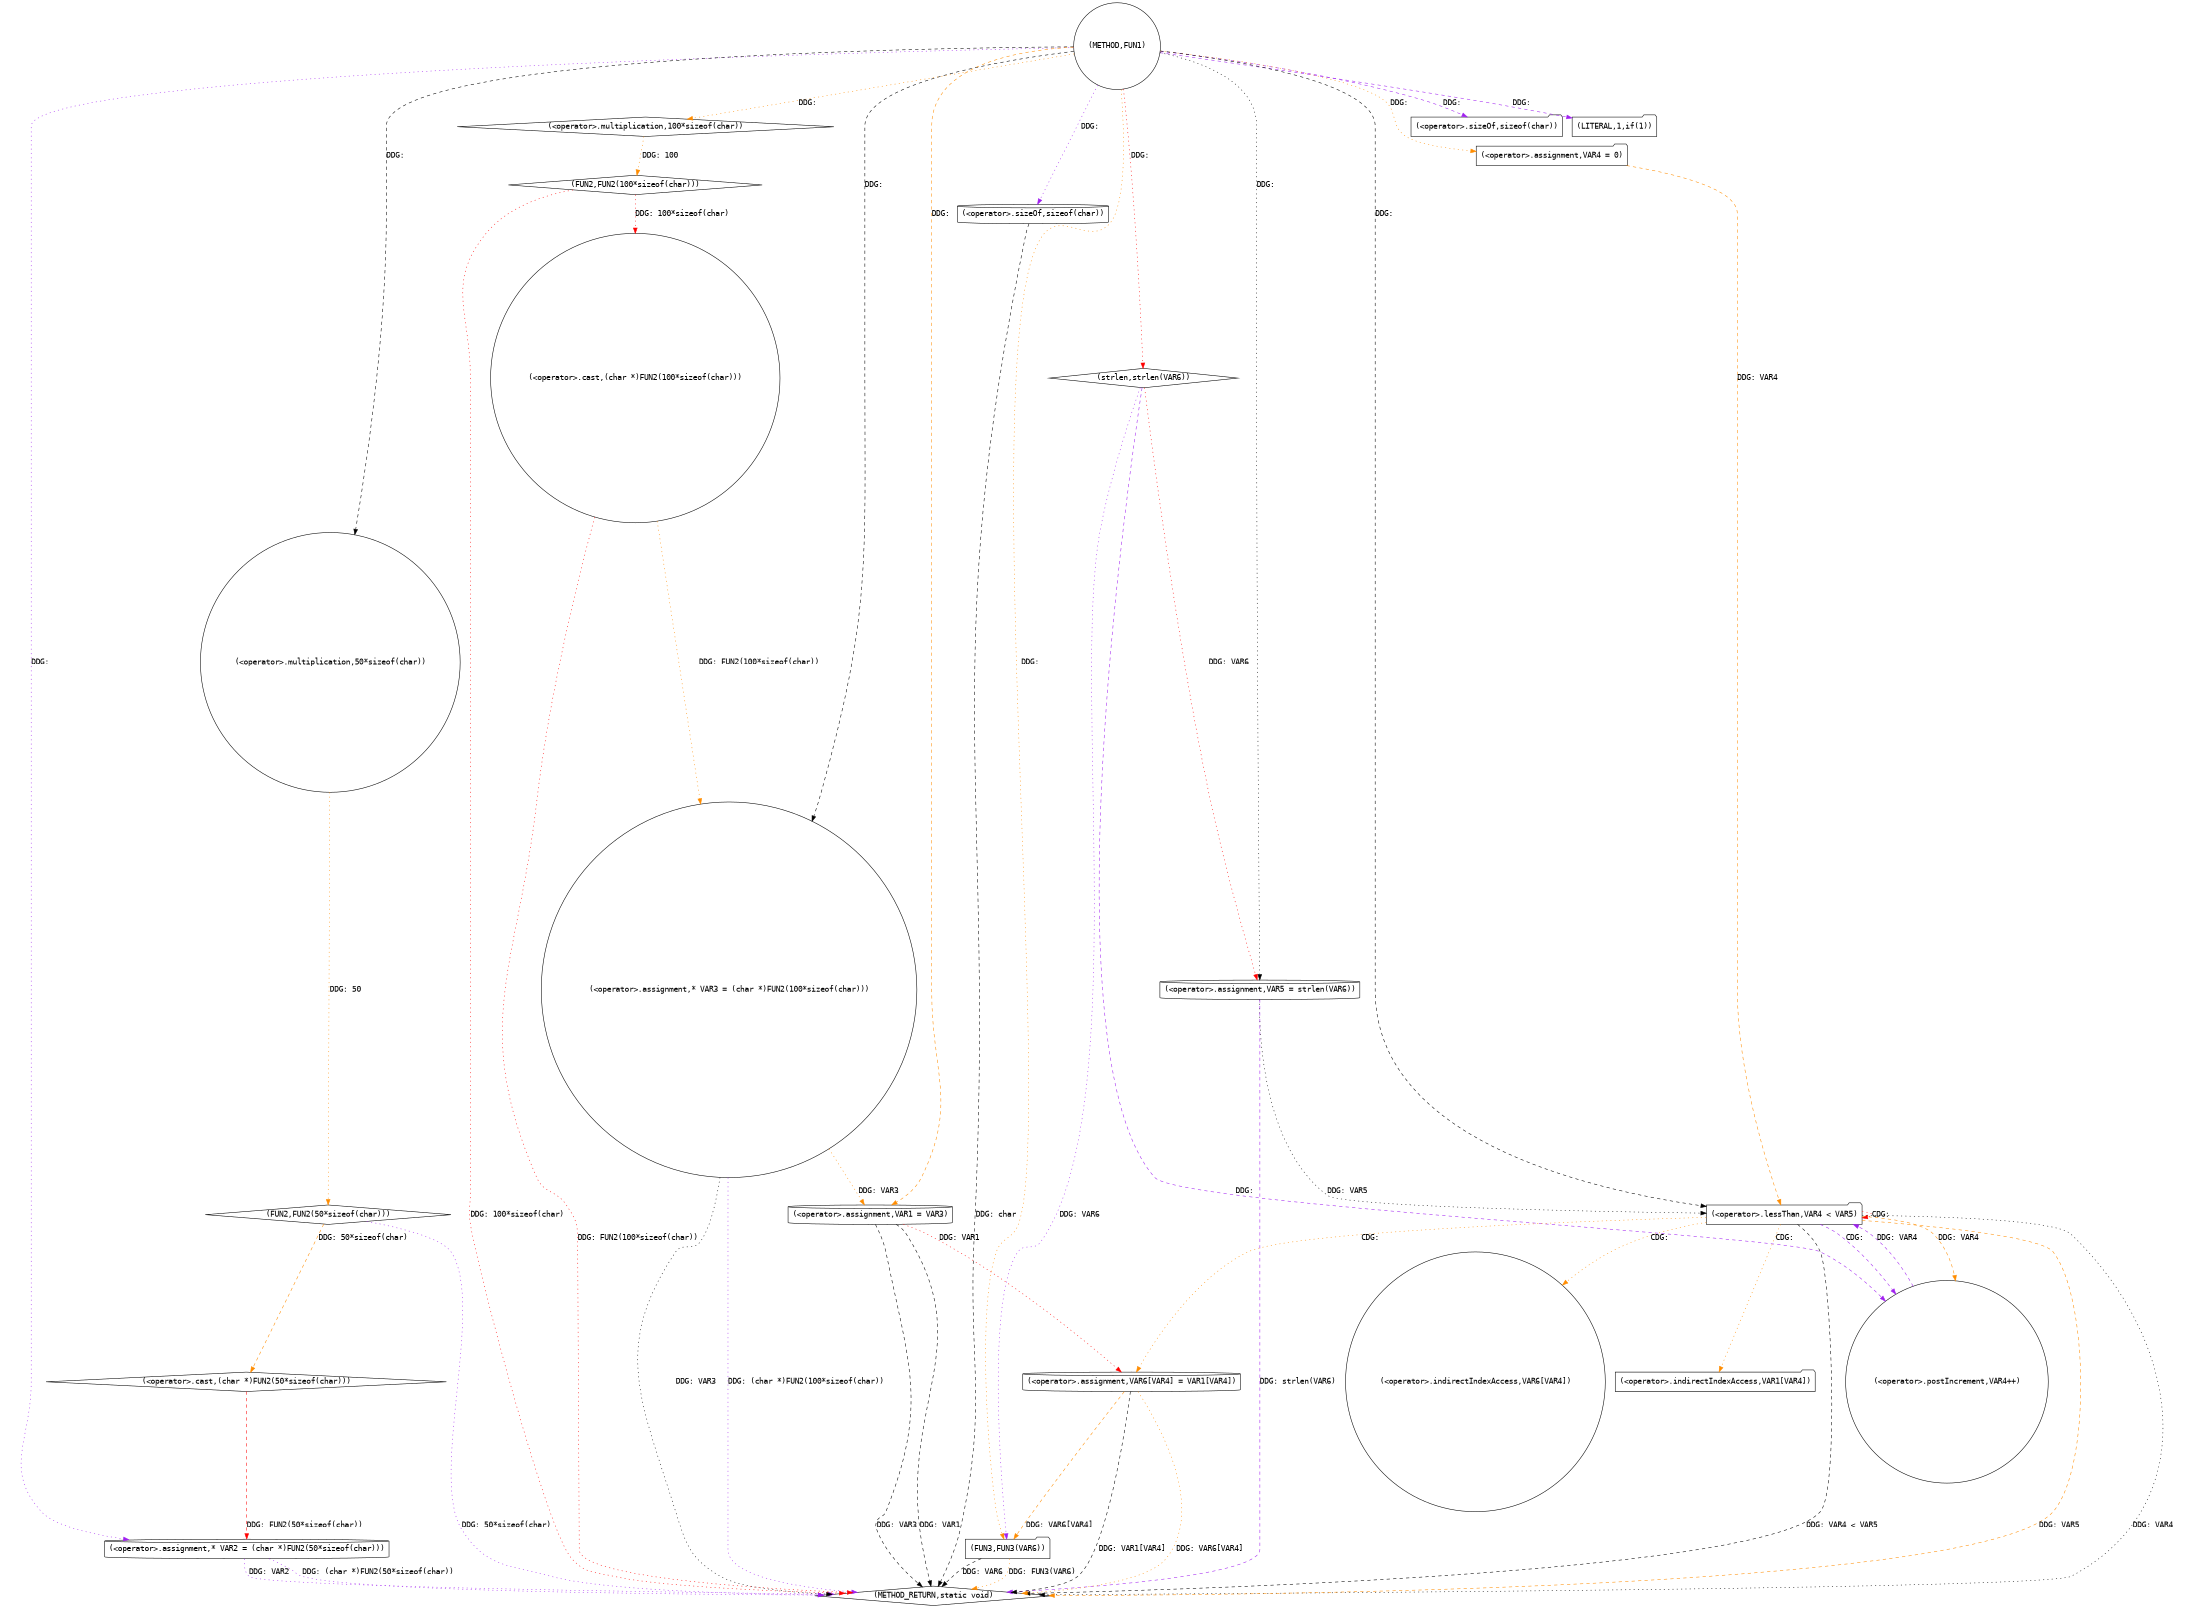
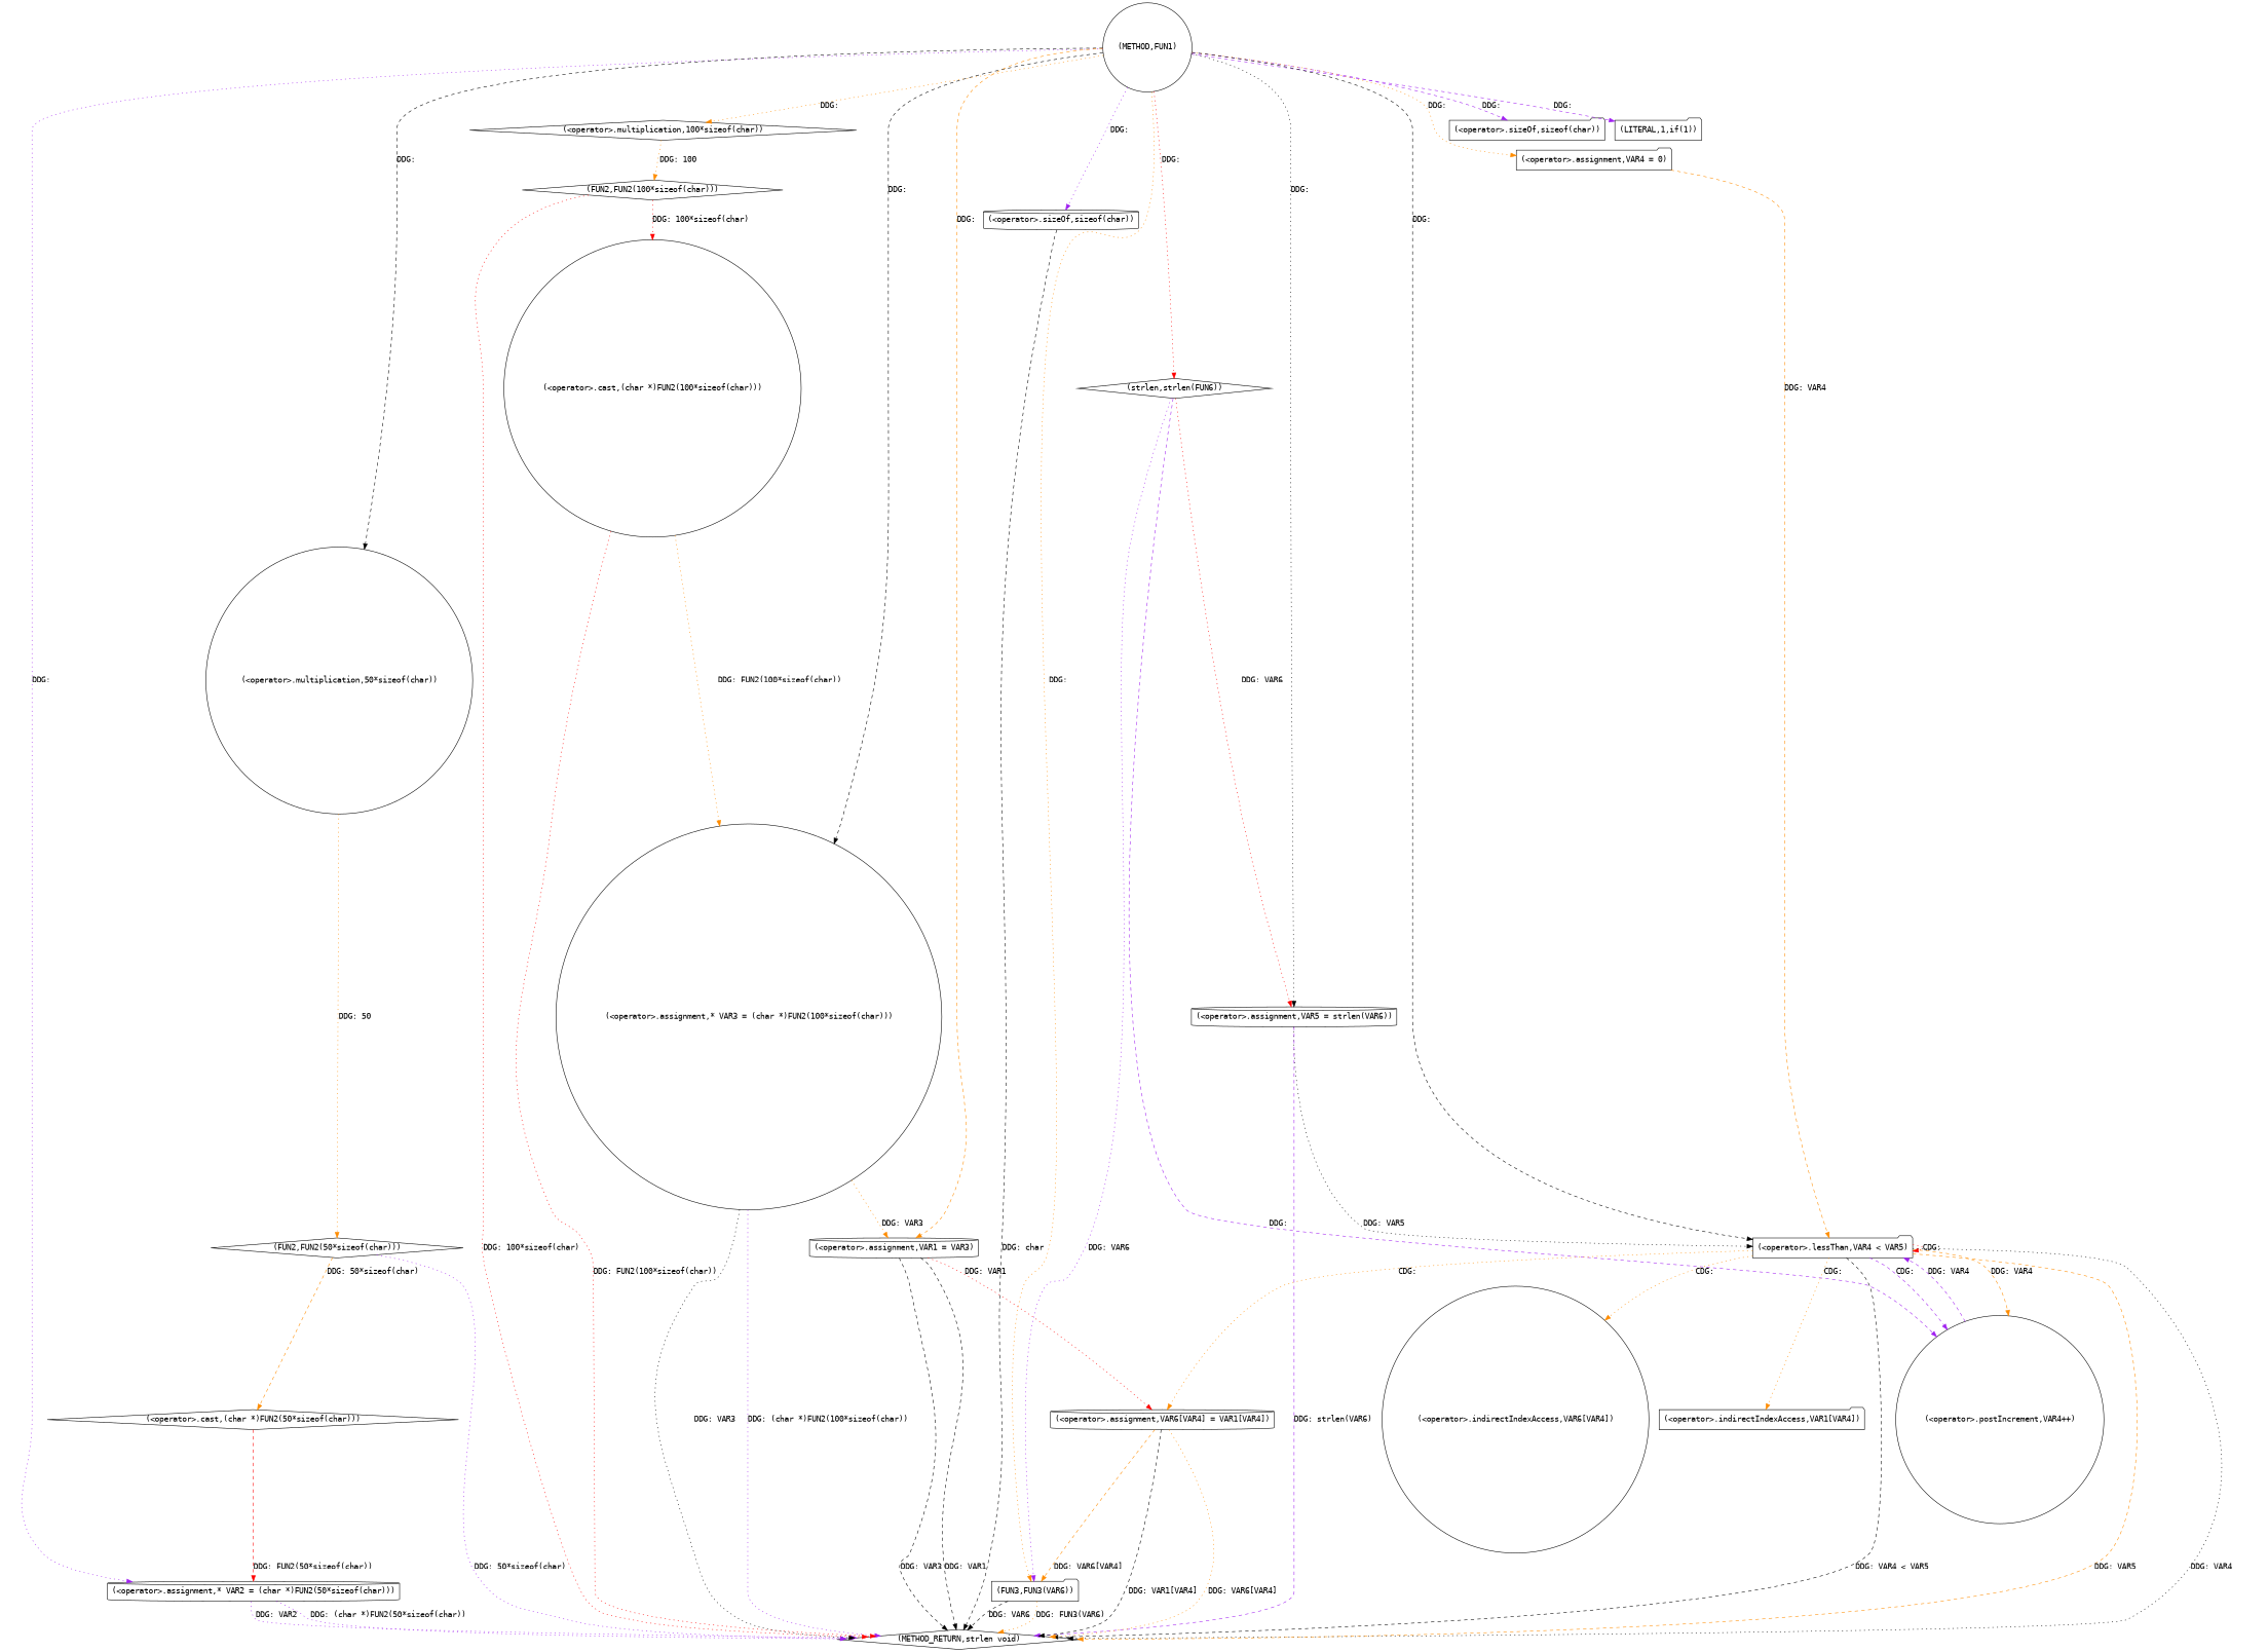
  digraph {
    fontname="DejaVu Sans Mono"
    node [fontname="DejaVu Sans Mono" shape=circle]
    edge [color=darkorange fontname="DejaVu Sans Mono" style=dotted]
    n1 [label="(METHOD,FUN1)"]
    n2 [label="(<operator>.assignment,* VAR2 = (char *)FUN2(50*sizeof(char)))" shape=cylinder]
    n3 [label="(<operator>.multiplication,50*sizeof(char))"]
    n4 [label="(<operator>.sizeOf,sizeof(char))" shape=folder]
    n5 [label="(<operator>.assignment,* VAR3 = (char *)FUN2(100*sizeof(char)))"]
    n6 [label="(<operator>.multiplication,100*sizeof(char))" shape=diamond]
    n7 [label="(<operator>.sizeOf,sizeof(char))" shape=cylinder]
    n8 [label="(LITERAL,1,if(1))" shape=folder]
    n9 [label="(<operator>.assignment,VAR1 = VAR3)" shape=cylinder]
    n10 [label="(<operator>.assignment,VAR5 = strlen(VAR6))" shape=cylinder]
-   n11 [label="(strlen,strlen(VAR6))" shape=diamond]
+   n11 [label="(strlen,strlen(FUN6))" shape=diamond]
    n12 [label="(<operator>.assignment,VAR4 = 0)" shape=folder]
    n13 [label="(<operator>.lessThan,VAR4 < VAR5)" shape=folder]
    n14 [label="(FUN3,FUN3(VAR6))" shape=folder]
-   n15 [label="(METHOD_RETURN,static void)" shape=diamond]
+   n15 [label="(METHOD_RETURN,strlen void)" shape=diamond]
    n16 [label="(FUN2,FUN2(50*sizeof(char)))" shape=diamond]
    n17 [label="(FUN2,FUN2(100*sizeof(char)))" shape=diamond]
    n18 [label="(<operator>.assignment,VAR6[VAR4] = VAR1[VAR4])" shape=cylinder]
    n19 [label="(<operator>.postIncrement,VAR4++)"]
    n20 [label="(<operator>.indirectIndexAccess,VAR6[VAR4])"]
    n21 [label="(<operator>.indirectIndexAccess,VAR1[VAR4])" shape=folder]
    n22 [label="(<operator>.cast,(char *)FUN2(50*sizeof(char)))" shape=diamond]
    n23 [label="(<operator>.cast,(char *)FUN2(100*sizeof(char)))"]
    n1 -> n2 [color=purple label="DDG: "]
    n1 -> n3 [color=black label="DDG: " style=dashed]
    n1 -> n4 [color=purple label="DDG: " style=dashed]
    n1 -> n5 [color=black label="DDG: " style=dashed]
    n1 -> n6 [label="DDG: "]
    n1 -> n7 [color=purple label="DDG: "]
    n1 -> n8 [color=purple label="DDG: " style=dashed]
    n1 -> n9 [label="DDG: " style=dashed]
    n1 -> n10 [color=black label="DDG: "]
    n1 -> n11 [color=red label="DDG: "]
    n1 -> n12 [label="DDG: "]
    n1 -> n13 [color=black label="DDG: " style=dashed]
    n1 -> n14 [label="DDG: "]
    n2 -> n15 [color=purple label="DDG: VAR2"]
    n2 -> n15 [color=purple label="DDG: (char *)FUN2(50*sizeof(char))"]
    n3 -> n16 [label="DDG: 50"]
    n5 -> n9 [label="DDG: VAR3"]
    n5 -> n15 [color=black label="DDG: VAR3"]
    n5 -> n15 [color=purple label="DDG: (char *)FUN2(100*sizeof(char))"]
    n6 -> n17 [label="DDG: 100"]
    n7 -> n15 [color=black label="DDG: char" style=dashed]
    n9 -> n15 [color=black label="DDG: VAR1" style=dashed]
    n9 -> n15 [color=black label="DDG: VAR3" style=dashed]
    n9 -> n18 [color=red label="DDG: VAR1"]
    n10 -> n13 [color=black label="DDG: VAR5"]
    n10 -> n15 [color=purple label="DDG: strlen(VAR6)" style=dashed]
    n11 -> n10 [color=red label="DDG: VAR6"]
    n11 -> n14 [color=purple label="DDG: VAR6"]
    n11 -> n19 [color=purple label="DDG: " style=dashed]
    n12 -> n13 [label="DDG: VAR4" style=dashed]
    n13 -> n13 [color=red label="CDG: "]
    n13 -> n15 [color=black label="DDG: VAR4"]
    n13 -> n15 [color=black label="DDG: VAR4 < VAR5" style=dashed]
    n13 -> n15 [label="DDG: VAR5" style=dashed]
    n13 -> n18 [label="CDG: "]
    n13 -> n19 [label="DDG: VAR4" style=dashed]
    n13 -> n19 [color=purple label="CDG: " style=dashed]
    n13 -> n20 [label="CDG: "]
    n13 -> n21 [label="CDG: "]
    n14 -> n15 [label="DDG: FUN3(VAR6)"]
    n14 -> n15 [color=black label="DDG: VAR6" style=dashed]
    n16 -> n15 [color=purple label="DDG: 50*sizeof(char)"]
    n16 -> n22 [label="DDG: 50*sizeof(char)" style=dashed]
    n17 -> n15 [color=red label="DDG: 100*sizeof(char)"]
    n17 -> n23 [color=red label="DDG: 100*sizeof(char)"]
    n18 -> n14 [label="DDG: VAR6[VAR4]" style=dashed]
    n18 -> n15 [color=black label="DDG: VAR1[VAR4]" style=dashed]
    n18 -> n15 [label="DDG: VAR6[VAR4]"]
    n19 -> n13 [color=purple label="DDG: VAR4" style=dashed]
    n22 -> n2 [color=red label="DDG: FUN2(50*sizeof(char))" style=dashed]
    n23 -> n5 [label="DDG: FUN2(100*sizeof(char))"]
    n23 -> n15 [color=red label="DDG: FUN2(100*sizeof(char))"]
  }
